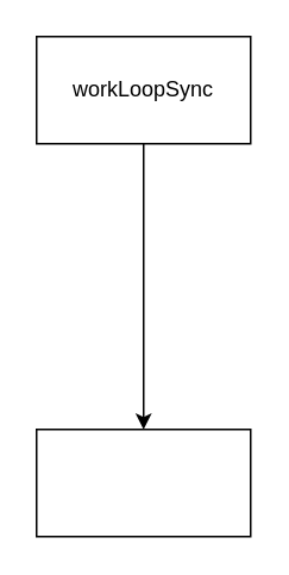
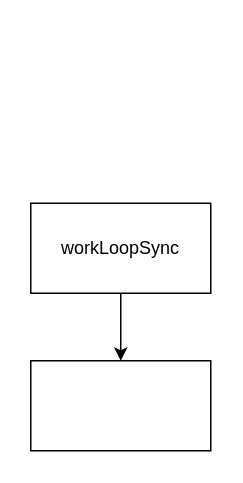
  <mxCell id="0" />
  <mxCell id="1" parent="0" />
  <mxCell id="2" style="edgeStyle=orthogonalEdgeStyle;rounded=0;orthogonalLoop=1;jettySize=auto;html=1;" parent="1" source="3" target="4" edge="1"><mxGeometry relative="1" as="geometry" /></mxCell>
- <mxCell id="3" value="workLoopSync" style="rounded=0;whiteSpace=wrap;html=1;" parent="1" vertex="1"><mxGeometry x="20" y="20" width="120" height="60" as="geometry" /></mxCell>
+ <mxCell id="3" value="workLoopSync" style="rounded=0;whiteSpace=wrap;html=1;" parent="1" vertex="1"><mxGeometry x="20" y="135" width="120" height="60" as="geometry" /></mxCell>
  <mxCell id="4" value="" style="rounded=0;whiteSpace=wrap;html=1;" parent="1" vertex="1"><mxGeometry x="20" y="240" width="120" height="60" as="geometry" /></mxCell>
